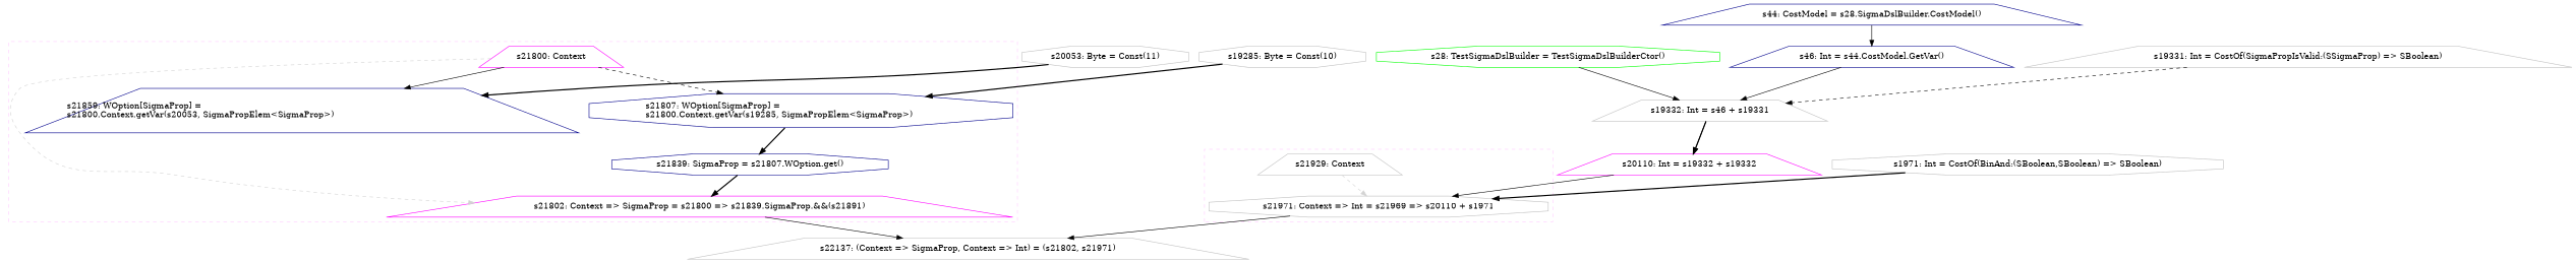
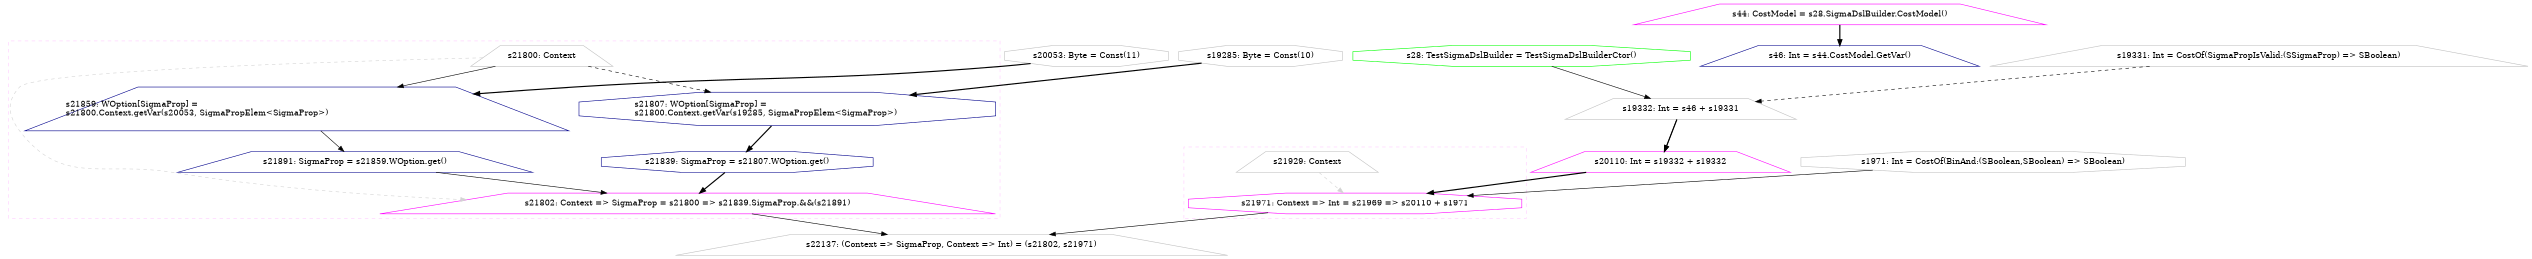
  digraph {
    concentrate=true
    node [color=gray fillcolor=white shape=trapezium style=filled]
    edge [style=solid]
-   n1 [color=magenta label="s21800: Context"]
+   n1 [label="s21800: Context"]
    n2 [color=magenta label="s21802: Context => SigmaProp = s21800 => s21839.SigmaProp.&&(s21891)"]
    n3 [color=darkblue label="s21807: WOption[SigmaProp] =\ls21800.Context.getVar(s19285, SigmaPropElem<SigmaProp>)\l" shape=octagon]
    n4 [color=darkblue label="s21839: SigmaProp = s21807.WOption.get()" shape=octagon]
    n5 [color=darkblue label="s21859: WOption[SigmaProp] =\ls21800.Context.getVar(s20053, SigmaPropElem<SigmaProp>)\l"]
+   n6 [color=darkblue label="s21891: SigmaProp = s21859.WOption.get()"]
    n7 [label="s21929: Context"]
-   n8 [label="s21971: Context => Int = s21969 => s20110 + s1971" shape=octagon]
+   n8 [color=magenta label="s21971: Context => Int = s21969 => s20110 + s1971" shape=octagon]
    n9 [label="s22137: (Context => SigmaProp, Context => Int) = (s21802, s21971)"]
    n10 [label="s20053: Byte = Const(11)" shape=octagon]
    n11 [label="s19285: Byte = Const(10)" shape=octagon]
    n12 [color=green label="s28: TestSigmaDslBuilder = TestSigmaDslBuilderCtor()" shape=octagon]
    n13 [label="s19332: Int = s46 + s19331"]
-   n14 [color=darkblue label="s44: CostModel = s28.SigmaDslBuilder.CostModel()"]
+   n14 [color=magenta label="s44: CostModel = s28.SigmaDslBuilder.CostModel()"]
    n15 [color=darkblue label="s46: Int = s44.CostModel.GetVar()"]
    n16 [color=magenta label="s20110: Int = s19332 + s19332"]
    n17 [label="s19331: Int = CostOf(SigmaPropIsValid:(SSigmaProp) => SBoolean)"]
    n18 [label="s1971: Int = CostOf(BinAnd:(SBoolean,SBoolean) => SBoolean)" shape=octagon]
    subgraph cluster_1 {
      color="#FFCCFF"
      style=dashed
      n3
      n4
      n5
+     n6
      subgraph sub_2 {
        color="#FFCCFF"
        rank=source
        style=dashed
        n1
      }
      subgraph sub_3 {
        color="#FFCCFF"
        rank=sink
        style=dashed
        n2
      }
    }
    subgraph cluster_4 {
      color="#FFCCFF"
      style=dashed
      subgraph sub_5 {
        color="#FFCCFF"
        rank=source
        style=dashed
        n7
      }
      subgraph sub_6 {
        color="#FFCCFF"
        rank=sink
        style=dashed
        n8
      }
    }
    n1 -> n2 [color=lightgray style=dashed weight=0]
    n1 -> n3 [style=dashed]
    n1 -> n5
    n2 -> n9
    n3 -> n4 [style=bold]
    n4 -> n2 [style=bold]
+   n5 -> n6
+   n6 -> n2
    n7 -> n8 [color=lightgray style=dashed weight=0]
    n8 -> n9
    n10 -> n5 [style=bold]
    n11 -> n3 [style=bold]
    n12 -> n13
    n13 -> n16 [style=bold]
    n13 -> n16
-   n14 -> n15
-   n15 -> n13
-   n16 -> n8
+   n14 -> n15 [style=bold]
+   n16 -> n8 [style=bold]
    n17 -> n13 [style=dashed]
-   n18 -> n8 [style=bold]
+   n18 -> n8
  }
